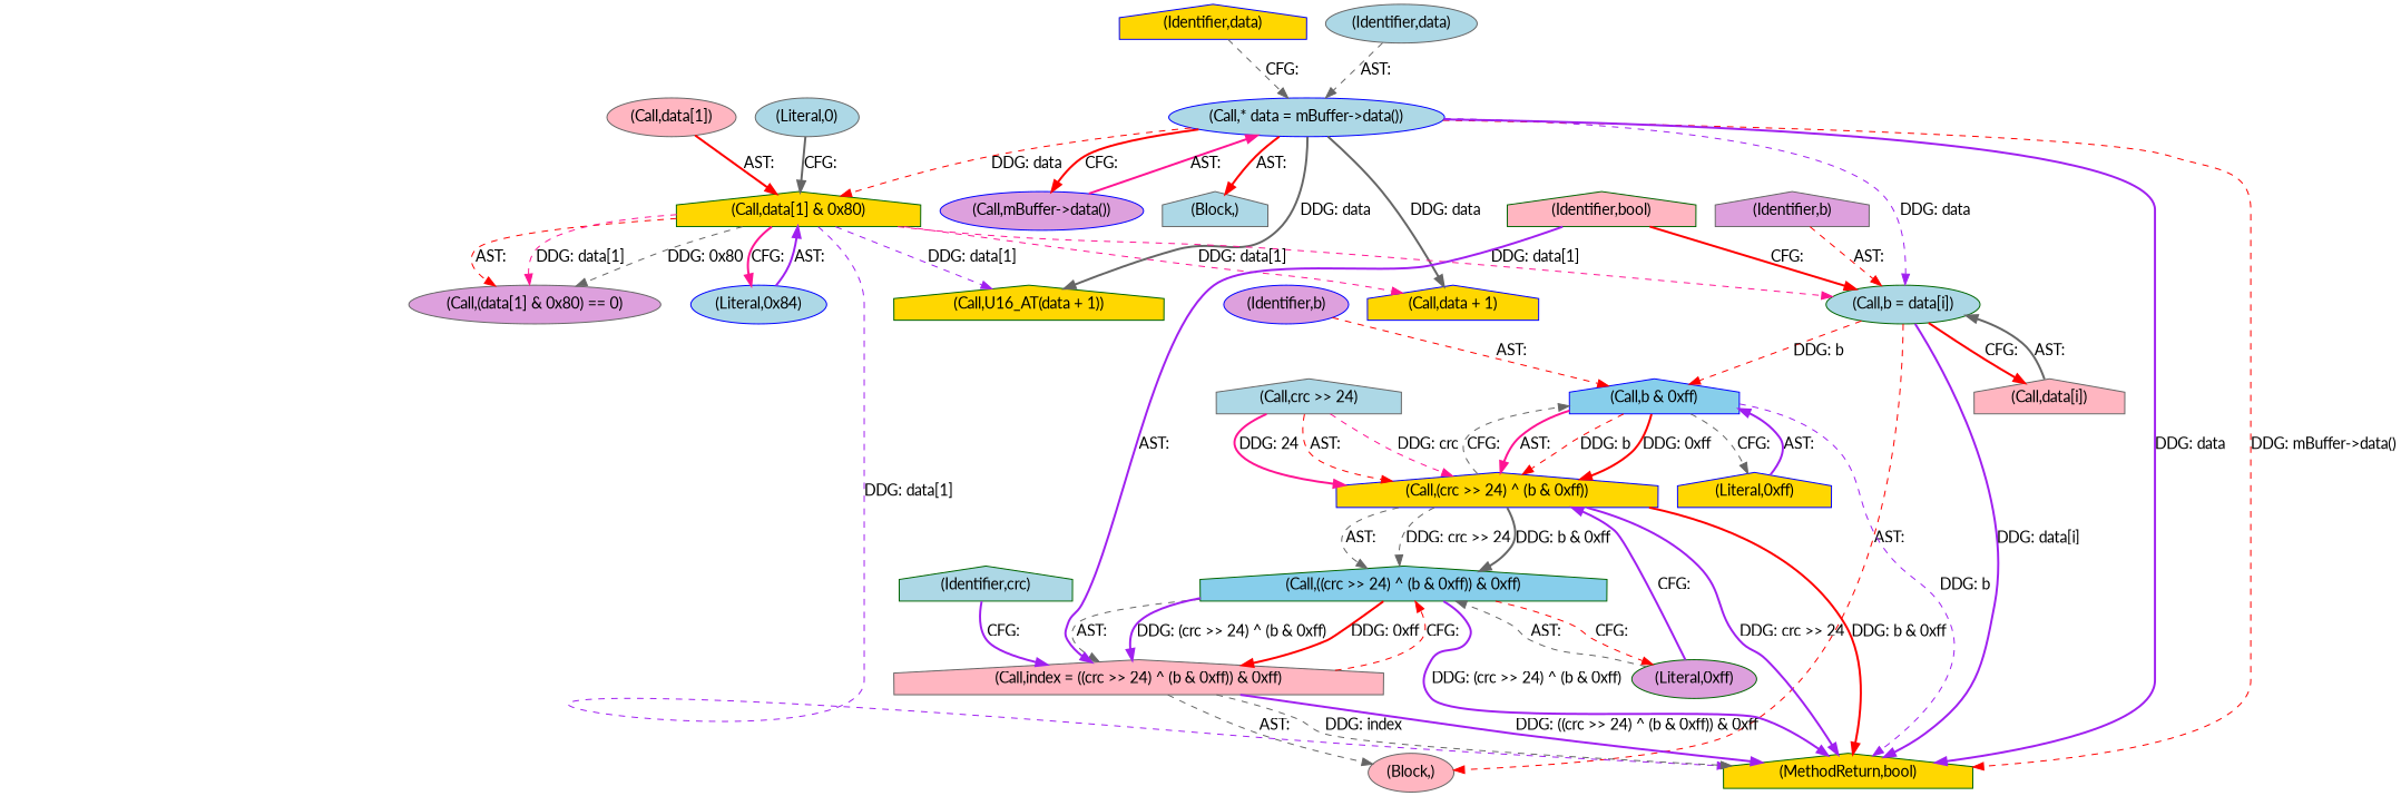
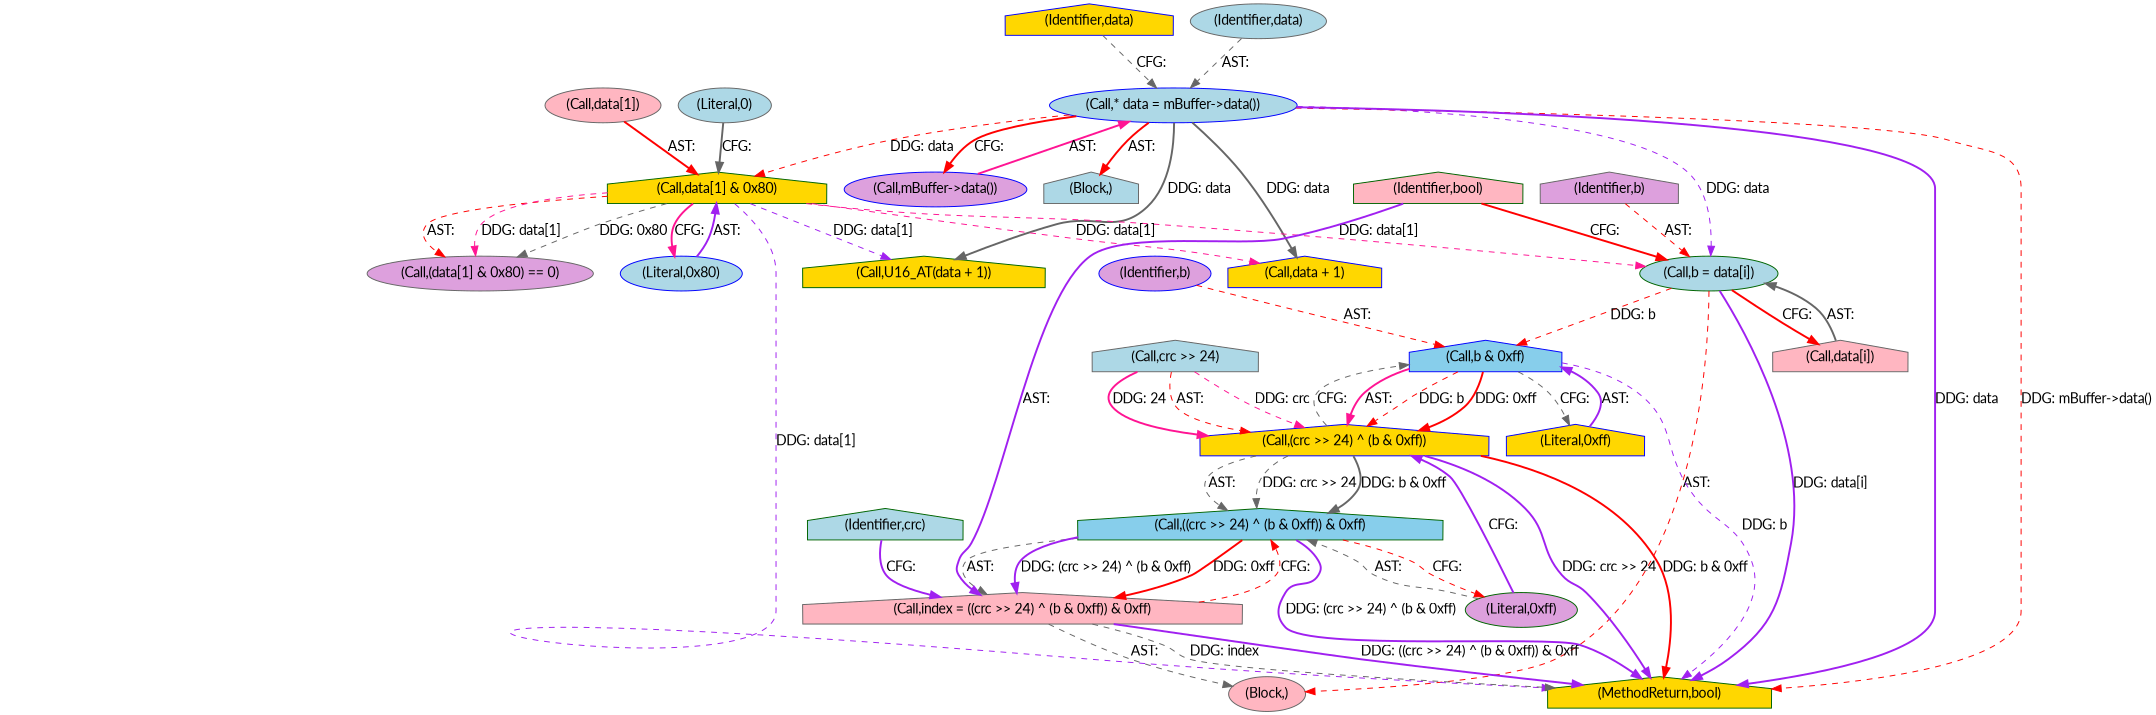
  digraph {
    fontname=Lato
    node [color=gray40 fillcolor=lightblue fontname=Lato shape=house style=filled]
    edge [color=red fontname=Lato style=dashed]
    n1 [color=darkgreen label="(Call,b = data[i])" shape=ellipse]
    n2 [color=blue fillcolor=skyblue label="(Call,b & 0xff)"]
    n3 [fillcolor=lightpink label="(Call,data[i])"]
    n4 [color=darkgreen fillcolor=gold label="(MethodReturn,bool)"]
    n5 [fillcolor=lightpink label="(Block,)" shape=ellipse]
    n6 [color=blue fillcolor=gold label="(Call,(crc >> 24) ^ (b & 0xff))"]
    n7 [color=blue fillcolor=gold label="(Literal,0xff)"]
    n8 [color=blue label="(Call,* data = mBuffer->data())" shape=ellipse]
    n9 [color=darkgreen fillcolor=gold label="(Call,data[1] & 0x80)"]
    n10 [color=blue fillcolor=plum label="(Call,mBuffer->data())" shape=ellipse]
    n11 [color=blue fillcolor=gold label="(Call,data + 1)"]
    n12 [label="(Block,)"]
    n13 [color=darkgreen fillcolor=gold label="(Call,U16_AT(data + 1))"]
    n14 [fillcolor=plum label="(Call,(data[1] & 0x80) == 0)" shape=ellipse]
-   n15 [color=blue label="(Literal,0x84)" shape=ellipse]
+   n15 [color=blue label="(Literal,0x80)" shape=ellipse]
    n16 [color=darkgreen fillcolor=skyblue label="(Call,((crc >> 24) ^ (b & 0xff)) & 0xff)"]
    n17 [fillcolor=lightpink label="(Call,index = ((crc >> 24) ^ (b & 0xff)) & 0xff)"]
    n18 [color=darkgreen fillcolor=plum label="(Literal,0xff)" shape=ellipse]
    n19 [fillcolor=lightpink label="(Call,data[1])" shape=ellipse]
    n20 [color=blue fillcolor=plum label="(Identifier,b)" shape=ellipse]
    n21 [fillcolor=plum label="(Identifier,b)"]
    n22 [color=darkgreen label="(Identifier,crc)"]
    n23 [label="(Call,crc >> 24)"]
    n24 [color=blue fillcolor=gold label="(Identifier,data)"]
    n25 [color=darkgreen fillcolor=lightpink label="(Identifier,bool)"]
    n26 [label="(Identifier,data)" shape=ellipse]
    n27 [label="(Literal,0)" shape=ellipse]
    n1 -> n2 [label="DDG: b"]
    n1 -> n3 [label="CFG: " style=bold]
    n1 -> n4 [color=purple label="DDG: data[i]" style=bold]
    n1 -> n5 [label="AST: "]
    n2 -> n4 [color=purple label="DDG: b"]
    n2 -> n6 [color=deeppink label="AST: " style=bold]
    n2 -> n6 [label="DDG: b"]
    n2 -> n6 [label="DDG: 0xff" style=bold]
    n2 -> n7 [color=gray40 label="CFG: "]
    n3 -> n1 [color=gray40 label="AST: " style=bold]
    n6 -> n2 [color=gray40 label="CFG: "]
    n6 -> n4 [color=purple label="DDG: crc >> 24" style=bold]
    n6 -> n4 [label="DDG: b & 0xff" style=bold]
    n6 -> n16 [color=gray40 label="AST: "]
    n6 -> n16 [color=gray40 label="DDG: crc >> 24"]
    n6 -> n16 [color=gray40 label="DDG: b & 0xff" style=bold]
    n7 -> n2 [color=purple label="AST: " style=bold]
    n8 -> n1 [color=purple label="DDG: data"]
    n8 -> n4 [label="DDG: mBuffer->data()"]
    n8 -> n4 [color=purple label="DDG: data" style=bold]
    n8 -> n9 [label="DDG: data"]
    n8 -> n10 [label="CFG: " style=bold]
    n8 -> n11 [color=gray40 label="DDG: data" style=bold]
    n8 -> n12 [label="AST: " style=bold]
    n8 -> n13 [color=gray40 label="DDG: data" style=bold]
    n9 -> n1 [color=deeppink label="DDG: data[1]"]
    n9 -> n4 [color=purple label="DDG: data[1]"]
    n9 -> n11 [color=deeppink label="DDG: data[1]"]
    n9 -> n13 [color=purple label="DDG: data[1]"]
    n9 -> n14 [label="AST: "]
    n9 -> n14 [color=deeppink label="DDG: data[1]"]
    n9 -> n14 [color=gray40 label="DDG: 0x80"]
    n9 -> n15 [color=deeppink label="CFG: " style=bold]
    n10 -> n8 [color=deeppink label="AST: " style=bold]
    n15 -> n9 [color=purple label="AST: " style=bold]
    n16 -> n4 [color=purple label="DDG: (crc >> 24) ^ (b & 0xff)" style=bold]
    n16 -> n17 [color=gray40 label="AST: "]
    n16 -> n17 [color=purple label="DDG: (crc >> 24) ^ (b & 0xff)" style=bold]
    n16 -> n17 [label="DDG: 0xff" style=bold]
    n16 -> n18 [label="CFG: "]
    n17 -> n4 [color=purple label="DDG: ((crc >> 24) ^ (b & 0xff)) & 0xff" style=bold]
    n17 -> n4 [color=gray40 label="DDG: index"]
    n17 -> n5 [color=gray40 label="AST: "]
    n17 -> n16 [label="CFG: "]
    n18 -> n6 [color=purple label="CFG: " style=bold]
    n18 -> n16 [color=gray40 label="AST: "]
    n19 -> n9 [label="AST: " style=bold]
    n20 -> n2 [label="AST: "]
    n21 -> n1 [label="AST: "]
    n22 -> n17 [color=purple label="CFG: " style=bold]
    n23 -> n6 [label="AST: "]
    n23 -> n6 [color=deeppink label="DDG: crc"]
    n23 -> n6 [color=deeppink label="DDG: 24" style=bold]
    n24 -> n8 [color=gray40 label="CFG: "]
    n25 -> n1 [label="CFG: " style=bold]
    n25 -> n17 [color=purple label="AST: " style=bold]
    n26 -> n8 [color=gray40 label="AST: "]
    n27 -> n9 [color=gray40 label="CFG: " style=bold]
  }
